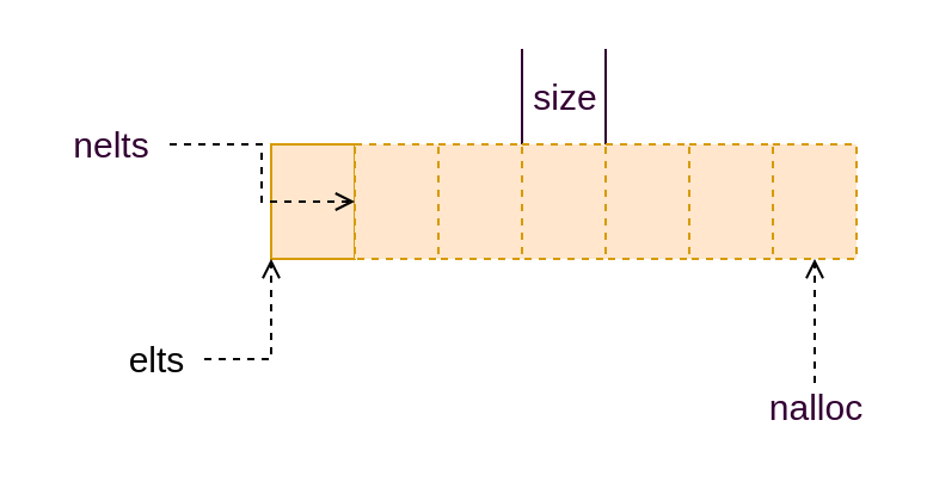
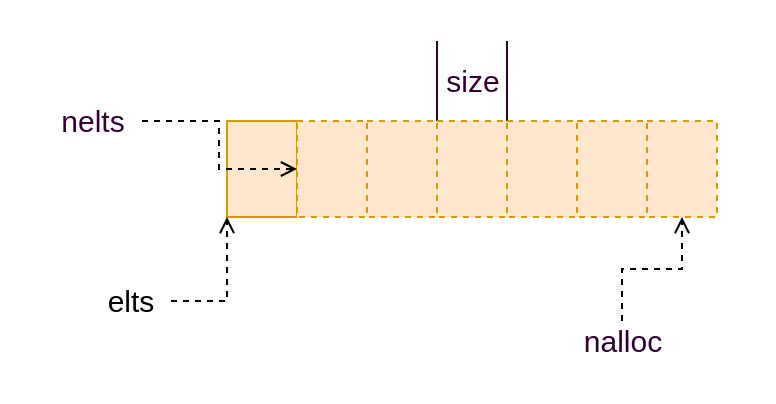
  <mxCell id="0" />
  <mxCell id="1" parent="0" />
  <mxCell id="2" value="" style="rounded=0;whiteSpace=wrap;html=1;strokeWidth=1;fillColor=#ffe6cc;strokeColor=#d79b00;" parent="1" vertex="1"><mxGeometry x="113" y="60" width="35" height="48" as="geometry" /></mxCell>
  <mxCell id="3" value="" style="rounded=0;whiteSpace=wrap;html=1;strokeWidth=1;fillColor=#ffe6cc;strokeColor=#d79b00;dashed=1;" parent="1" vertex="1"><mxGeometry x="148" y="60" width="35" height="48" as="geometry" /></mxCell>
  <mxCell id="4" value="" style="rounded=0;whiteSpace=wrap;html=1;strokeWidth=1;fillColor=#ffe6cc;strokeColor=#d79b00;dashed=1;" parent="1" vertex="1"><mxGeometry x="183" y="60" width="35" height="48" as="geometry" /></mxCell>
  <mxCell id="5" style="edgeStyle=orthogonalEdgeStyle;curved=1;rounded=0;orthogonalLoop=1;jettySize=auto;html=1;exitX=0;exitY=0;exitDx=0;exitDy=0;fontSize=15;fontColor=#330033;endArrow=none;endFill=0;strokeColor=#330033;strokeWidth=1;" parent="1" source="6" edge="1"><mxGeometry relative="1" as="geometry"><mxPoint x="218" y="20" as="targetPoint" /></mxGeometry></mxCell>
  <mxCell id="6" value="" style="rounded=0;whiteSpace=wrap;html=1;strokeWidth=1;fillColor=#ffe6cc;strokeColor=#d79b00;dashed=1;" parent="1" vertex="1"><mxGeometry x="218" y="60" width="35" height="48" as="geometry" /></mxCell>
  <mxCell id="7" style="edgeStyle=orthogonalEdgeStyle;curved=1;rounded=0;orthogonalLoop=1;jettySize=auto;html=1;exitX=0;exitY=0;exitDx=0;exitDy=0;fontSize=15;fontColor=#330033;endArrow=none;endFill=0;strokeColor=#330033;strokeWidth=1;" parent="1" source="8" edge="1"><mxGeometry relative="1" as="geometry"><mxPoint x="253" y="20" as="targetPoint" /></mxGeometry></mxCell>
  <mxCell id="8" value="" style="rounded=0;whiteSpace=wrap;html=1;strokeWidth=1;fillColor=#ffe6cc;strokeColor=#d79b00;dashed=1;" parent="1" vertex="1"><mxGeometry x="253" y="60" width="35" height="48" as="geometry" /></mxCell>
  <mxCell id="9" value="" style="rounded=0;whiteSpace=wrap;html=1;strokeWidth=1;fillColor=#ffe6cc;strokeColor=#d79b00;dashed=1;" parent="1" vertex="1"><mxGeometry x="288" y="60" width="35" height="48" as="geometry" /></mxCell>
  <mxCell id="10" value="" style="rounded=0;whiteSpace=wrap;html=1;strokeWidth=1;fillColor=#ffe6cc;strokeColor=#d79b00;dashed=1;" parent="1" vertex="1"><mxGeometry x="323" y="60" width="35" height="48" as="geometry" /></mxCell>
  <mxCell id="11" value="" style="edgeStyle=orthogonalEdgeStyle;rounded=0;orthogonalLoop=1;jettySize=auto;html=1;fontSize=15;endArrow=open;endFill=0;entryX=0;entryY=1;entryDx=0;entryDy=0;dashed=1;strokeWidth=1;fontColor=#7EA6E0;" parent="1" source="12" target="2" edge="1"><mxGeometry relative="1" as="geometry"><mxPoint x="45" y="303" as="targetPoint" /></mxGeometry></mxCell>
  <mxCell id="12" value="elts" style="text;html=1;align=center;verticalAlign=middle;resizable=0;points=[];autosize=1;fontSize=15;strokeWidth=1;" parent="1" vertex="1"><mxGeometry x="45" y="140" width="40" height="20" as="geometry" /></mxCell>
  <mxCell id="13" value="size" style="text;html=1;align=center;verticalAlign=middle;resizable=0;points=[];autosize=1;strokeColor=none;fillColor=none;fontSize=15;fontColor=#330033;" parent="1" vertex="1"><mxGeometry x="215.5" y="30" width="40" height="20" as="geometry" /></mxCell>
  <mxCell id="14" value="" style="edgeStyle=elbowEdgeStyle;rounded=0;orthogonalLoop=1;jettySize=auto;html=1;dashed=1;fontSize=15;fontColor=#0000FF;endArrow=open;endFill=0;strokeWidth=1;" edge="1" parent="1" source="15" target="3"><mxGeometry relative="1" as="geometry" /></mxCell>
  <mxCell id="15" value="nelts" style="text;html=1;align=center;verticalAlign=middle;resizable=0;points=[];autosize=1;strokeColor=none;fillColor=none;fontSize=15;fontColor=#330033;" parent="1" vertex="1"><mxGeometry x="20.5" y="50" width="50" height="20" as="geometry" /></mxCell>
  <mxCell id="16" value="" style="edgeStyle=orthogonalEdgeStyle;rounded=0;orthogonalLoop=1;jettySize=auto;html=1;dashed=1;fontSize=15;fontColor=#0000FF;endArrow=open;endFill=0;strokeWidth=1;" edge="1" parent="1" source="17" target="10"><mxGeometry relative="1" as="geometry" /></mxCell>
- <mxCell id="17" value="nalloc" style="text;html=1;align=center;verticalAlign=middle;resizable=0;points=[];autosize=1;strokeColor=none;fillColor=none;fontSize=15;fontColor=#330033;" parent="1" vertex="1"><mxGeometry x="315.5" y="160" width="50" height="20" as="geometry" /></mxCell>
+ <mxCell id="17" value="nalloc" style="text;html=1;align=center;verticalAlign=middle;resizable=0;points=[];autosize=1;strokeColor=none;fillColor=none;fontSize=15;fontColor=#330033;" parent="1" vertex="1"><mxGeometry x="285.5" y="160" width="50" height="20" as="geometry" /></mxCell>
